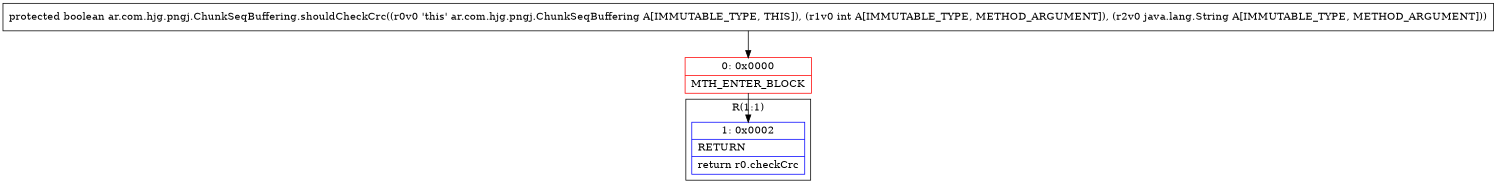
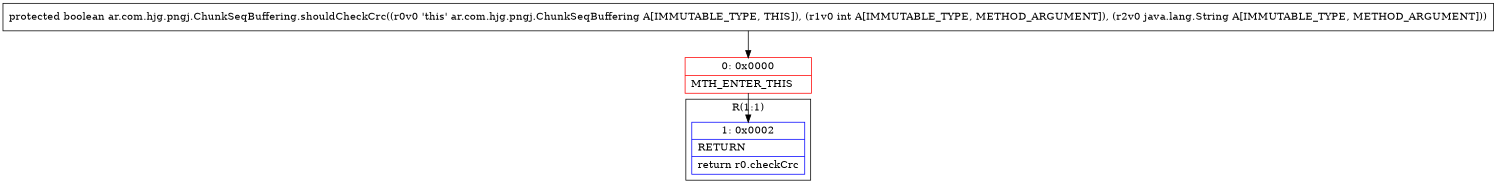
  digraph {
    node [shape=record]
    n1 [color=blue label="{1\:\ 0x0002|RETURN\l|return r0.checkCrc\l}"]
-   n2 [color=red label="{0\:\ 0x0000|MTH_ENTER_BLOCK\l}"]
+   n2 [color=red label="{0\:\ 0x0000|MTH_ENTER_THIS\l}"]
    n3 [label="{protected boolean ar.com.hjg.pngj.ChunkSeqBuffering.shouldCheckCrc((r0v0 'this' ar.com.hjg.pngj.ChunkSeqBuffering A[IMMUTABLE_TYPE, THIS]), (r1v0 int A[IMMUTABLE_TYPE, METHOD_ARGUMENT]), (r2v0 java.lang.String A[IMMUTABLE_TYPE, METHOD_ARGUMENT])) }"]
    subgraph cluster_1 {
      label="R(1:1)"
      n1
    }
    n2 -> n1
    n3 -> n2
  }
